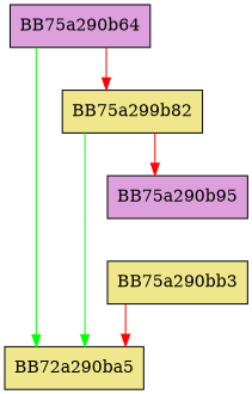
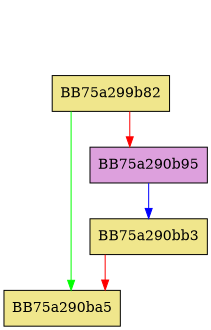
  digraph {
    splines=ortho
    node [fillcolor=khaki shape=box style=filled]
    edge [color=red]
-   BB75a290b64 [fillcolor=plum]
-   BB75a290ba5 [label=BB72a290ba5]
+   BB75a290ba5
    n3 [label=BB75a299b82]
    BB75a290b95 [fillcolor=plum]
    BB75a290bb3
-   BB75a290b64 -> BB75a290ba5 [color=green]
-   BB75a290b64 -> n3
    n3 -> BB75a290ba5 [color=green]
    n3 -> BB75a290b95
+   BB75a290b95 -> BB75a290bb3 [color=blue]
    BB75a290bb3 -> BB75a290ba5
  }
